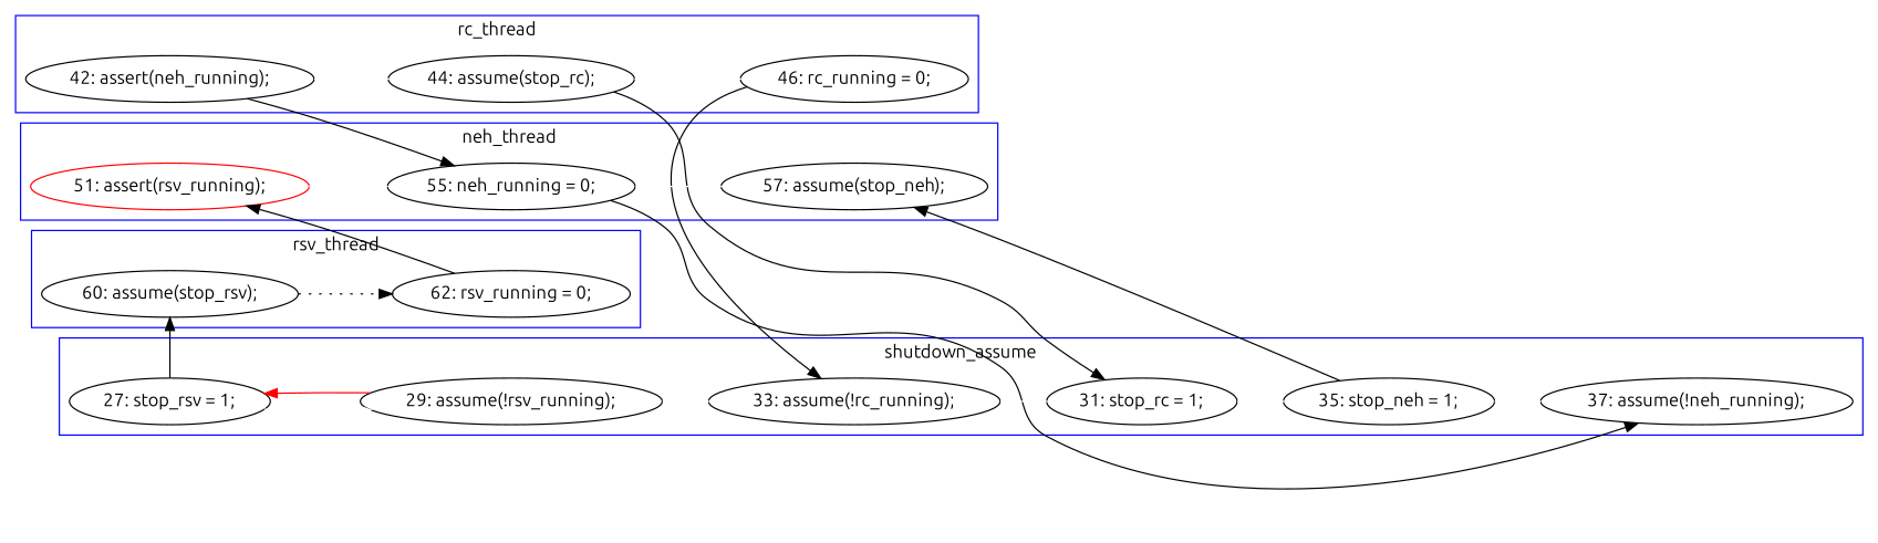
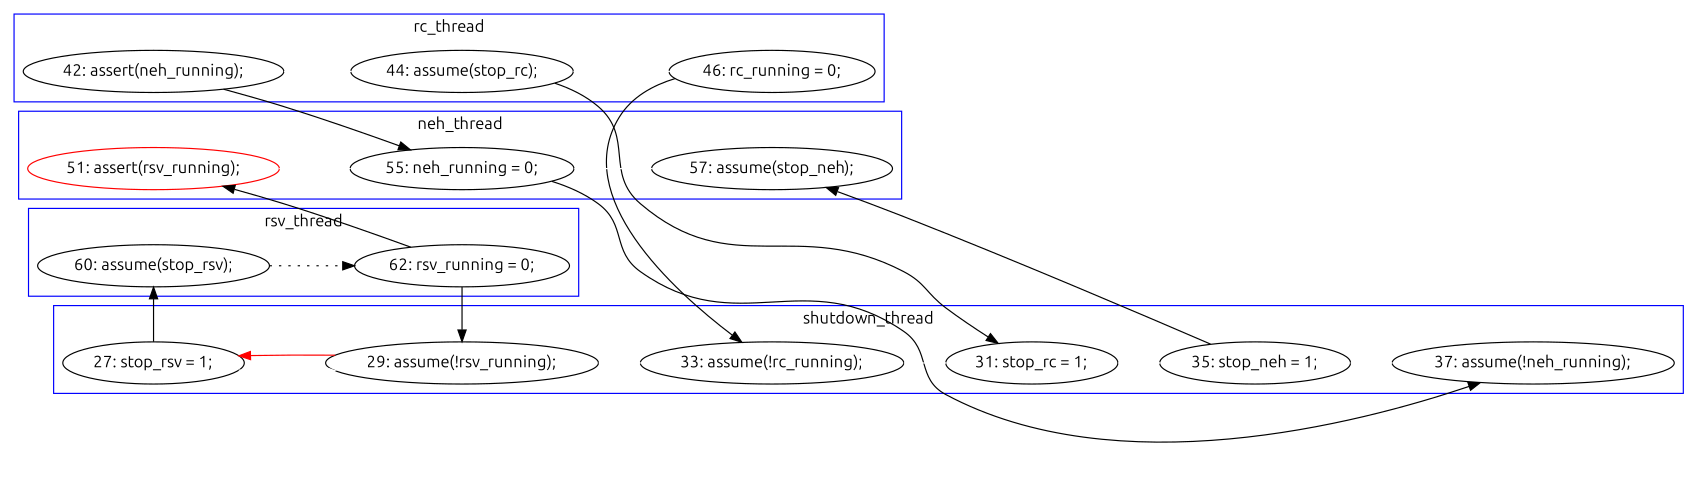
  digraph {
    fontname=Ubuntu
    rankdir=LR
    node [fontname=Ubuntu]
    edge [color=white fontname=Ubuntu style=solid]
    n1 [label="42: assert(neh_running);"]
    n2 [label="44: assume(stop_rc);"]
    n3 [label="46: rc_running = 0;"]
    n4 [label="55: neh_running = 0;"]
    n5 [label="57: assume(stop_neh);"]
    n6 [color=red label="51: assert(rsv_running);"]
    n7 [label="27: stop_rsv = 1;"]
    n8 [label="33: assume(!rc_running);"]
    n9 [label="31: stop_rc = 1;"]
    n10 [label="29: assume(!rsv_running);"]
    n11 [label="37: assume(!neh_running);"]
    n12 [label="35: stop_neh = 1;"]
    n13 [label="60: assume(stop_rsv);"]
    n14 [label="62: rsv_running = 0;"]
    subgraph cluster_1 {
      color=blue
      label=rc_thread
      n1
      n2
      n3
    }
    subgraph cluster_2 {
      color=blue
      label=neh_thread
      n4
      n5
      n6
    }
    subgraph cluster_3 {
      color=blue
-     label=shutdown_assume
+     label=shutdown_thread
      n7
      n8
      n9
      n10
      n11
      n12
    }
    subgraph cluster_4 {
      color=blue
      label=rsv_thread
      n13
      n14
    }
    n1 -> n2
    n1 -> n4 [color=black constraint=false]
    n2 -> n3
    n2 -> n9 [color=black constraint=false]
    n3 -> n8 [color=black constraint=false]
    n4 -> n5
    n4 -> n11 [color=black constraint=false]
    n6 -> n4
    n7 -> n10
    n7 -> n13 [color=black constraint=false]
    n8 -> n9
    n9 -> n12
    n10 -> n7 [color=red constraint=false]
    n10 -> n8
    n12 -> n5 [color=black constraint=false]
    n12 -> n11
    n13 -> n14 [color=black style=dotted]
    n14 -> n6 [color=black constraint=false]
+   n14 -> n10 [color=black constraint=false]
  }
